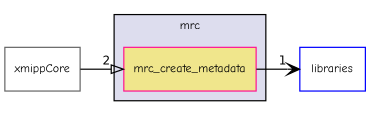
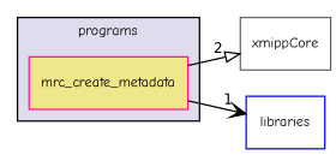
  digraph {
    compound=true
    fontname="Comic Neue"
    rankdir=LR
    node [fillcolor=white fontname="Comic Neue" fontsize=10 shape=box style=filled]
    edge [fontname="Comic Neue" labeldistance=1.5 labelfontname=Helvetica labelfontsize=10]
    n1 [color=deeppink fillcolor=khaki label=mrc_create_metadata pencolor=black]
    n2 [color=gray40 label=xmippCore]
    n3 [color=blue label=libraries]
    subgraph cluster_1 {
      bgcolor="#ddddee"
      fontsize=10
-     label=mrc
+     label=programs
      pencolor=black
      n1
    }
-   n2 -> n1 [arrowhead=onormal headlabel=2]
+   n1 -> n2 [arrowhead=onormal headlabel=2]
    n1 -> n3 [arrowhead=vee headlabel=1]
  }
